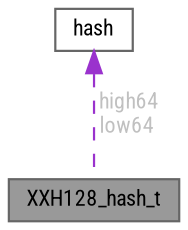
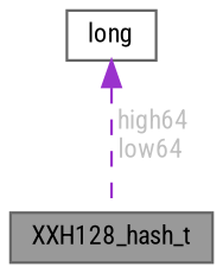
  digraph {
    fontname="Roboto Condensed"
    node [color=gray40 fontname="Roboto Condensed" fontsize=10 shape=box style=filled]
    n1 [fillcolor=grey60 fontcolor=black height=0.2 label=XXH128_hash_t width=0.4]
-   n2 [fillcolor=white height=0.2 label=hash width=0.4]
+   n2 [fillcolor=white height=0.2 label=long width=0.4]
    n2 -> n1 [color=darkorchid3 dir=back fontcolor=grey fontname="Roboto Condensed" fontsize=10 label=" high64\nlow64" labelfontname=Helvetica labelfontsize=10 style=dashed]
  }
